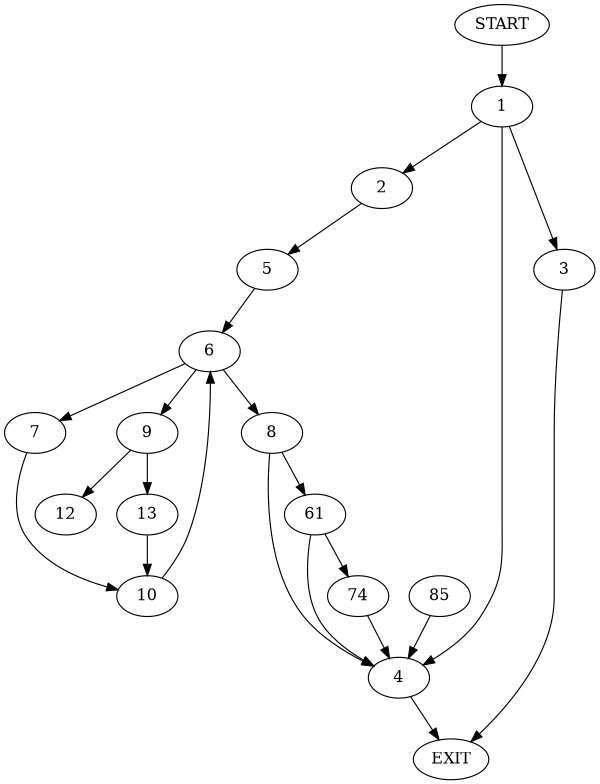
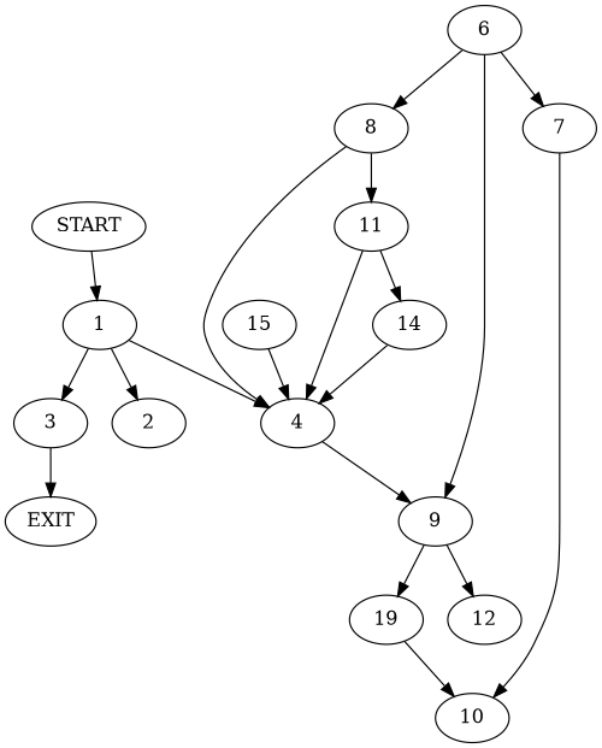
  digraph {
    n1 [label=START]
    1
    2
    3
    4
    n6 [label=EXIT]
-   5
    6
    7
    8
    9
    10
-   11 [label=61]
+   11
    12
-   13
-   14 [label=74]
-   15 [label=85]
+   13 [label=19]
+   14
+   15
    n1 -> 1
    1 -> 2
    1 -> 3
    1 -> 4
-   2 -> 5
    3 -> n6
-   4 -> n6
-   5 -> 6
+   4 -> 9
    6 -> 7
    6 -> 8
    6 -> 9
    7 -> 10
    8 -> 4
    8 -> 11
    9 -> 12
    9 -> 13
-   10 -> 6
    11 -> 4
    11 -> 14
    13 -> 10
    14 -> 4
    15 -> 4
  }
